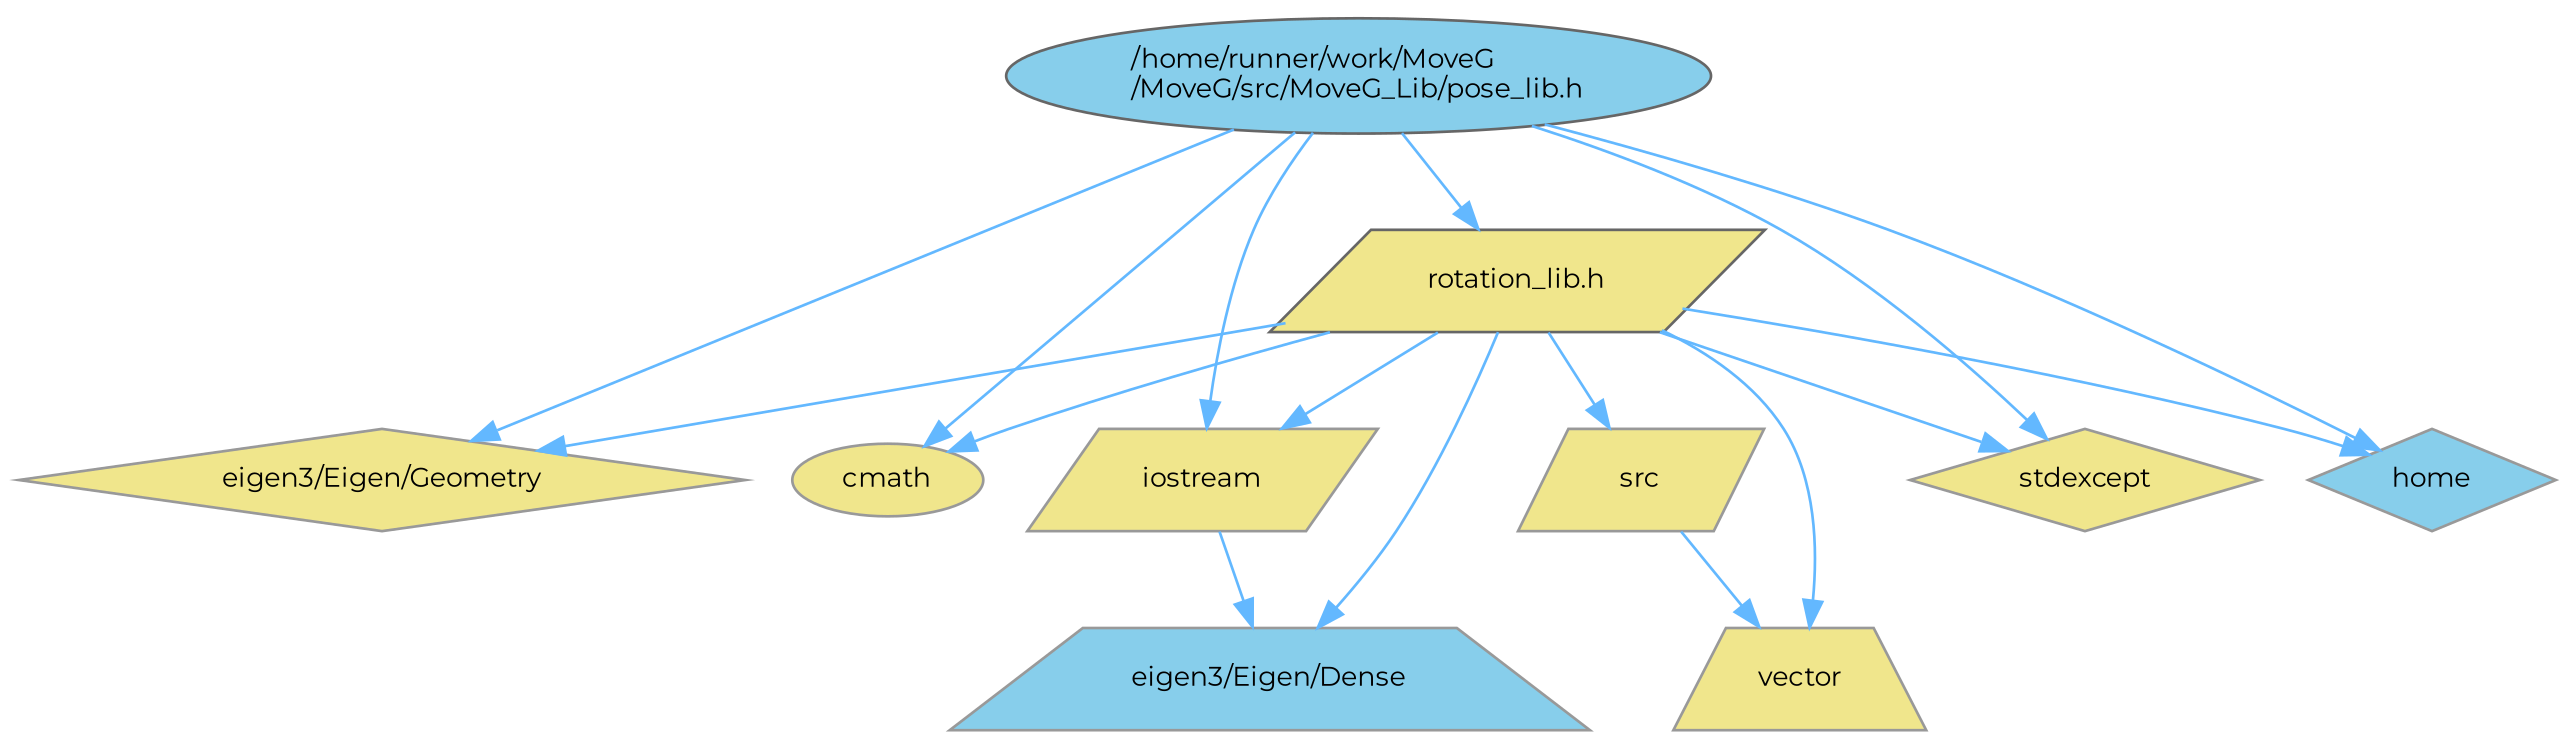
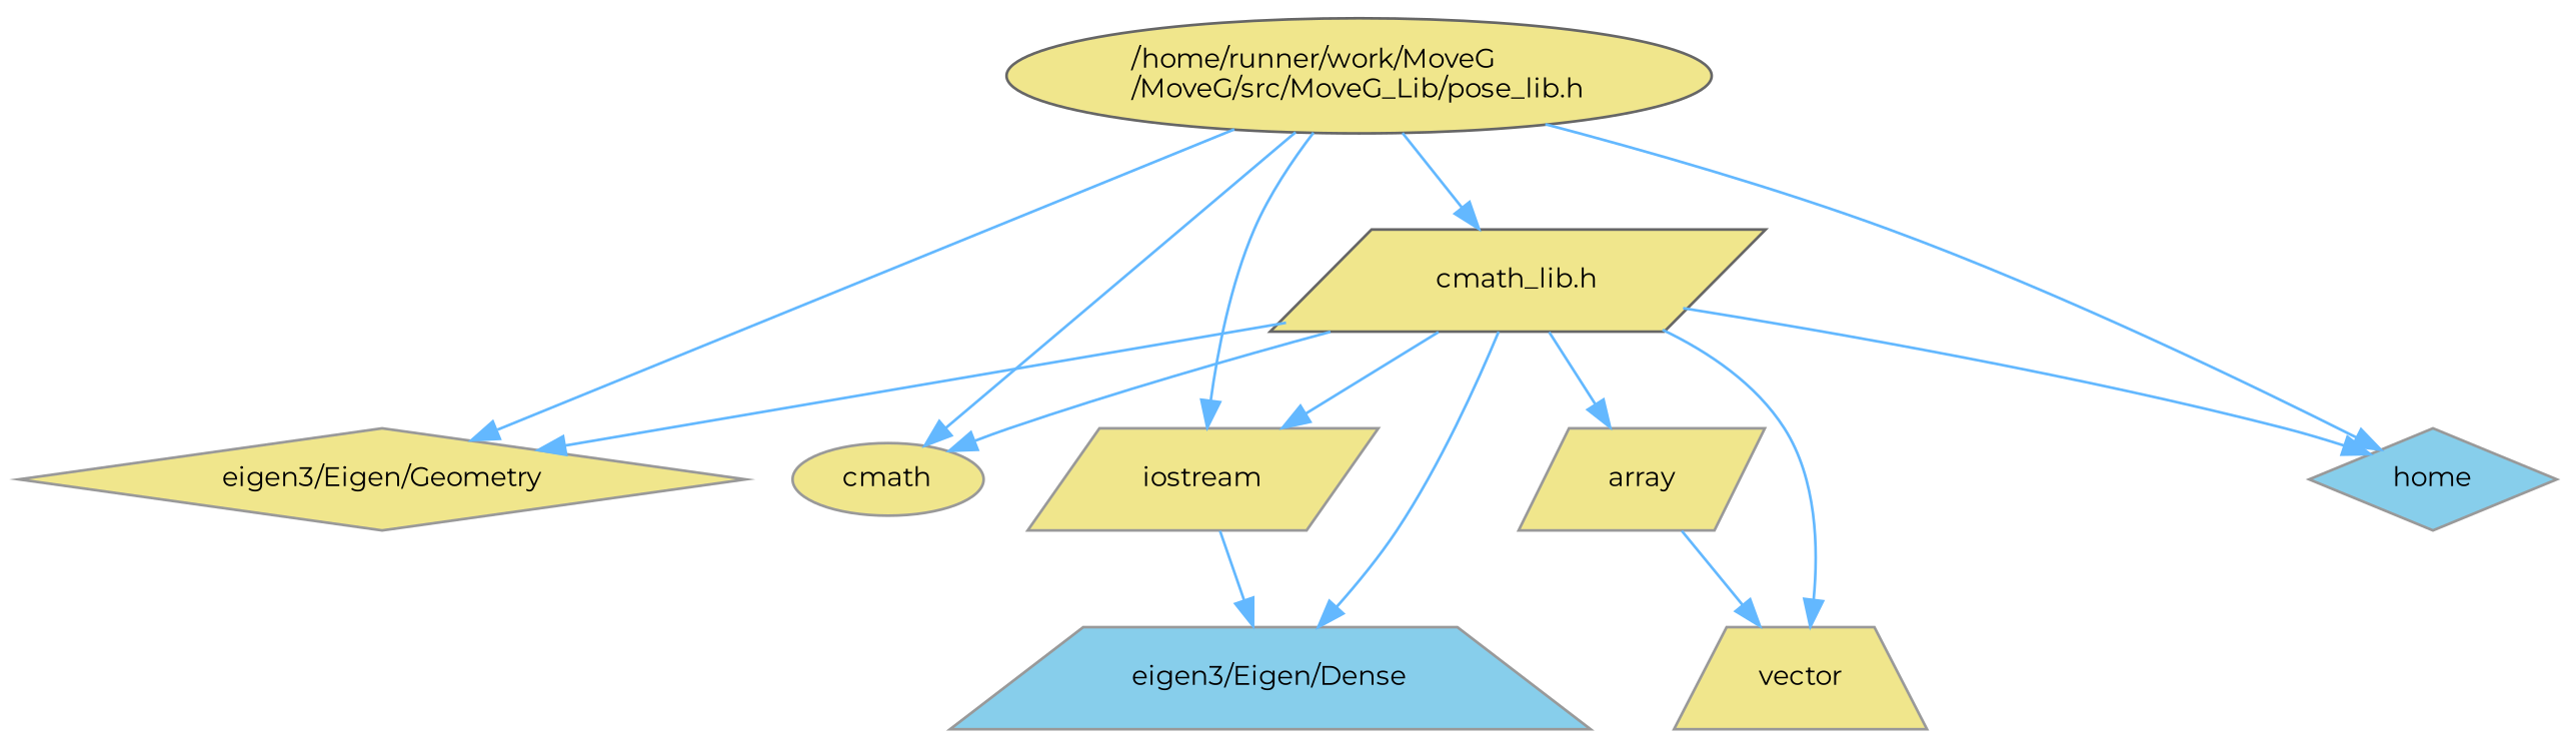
  digraph {
    fontname=Montserrat
    node [color=grey60 fillcolor=khaki fontname=Montserrat fontsize=10 shape=diamond style=filled]
    edge [color=steelblue1 fontname=Montserrat fontsize=10 labelfontname=Helvetica labelfontsize=10 style=solid]
-   n1 [color=gray40 fillcolor=skyblue fontcolor=black height=0.2 label="/home/runner/work/MoveG\l/MoveG/src/MoveG_Lib/pose_lib.h" shape=ellipse width=0.4]
+   n1 [color=gray40 fontcolor=black height=0.2 label="/home/runner/work/MoveG\l/MoveG/src/MoveG_Lib/pose_lib.h" shape=ellipse width=0.4]
    n2 [height=0.2 label="eigen3/Eigen/Geometry" width=0.4]
    n3 [height=0.2 label=cmath shape=ellipse width=0.4]
    n4 [height=0.2 label=iostream shape=parallelogram width=0.4]
-   n5 [height=0.2 label=stdexcept width=0.4]
    n6 [fillcolor=skyblue height=0.2 label=home width=0.4]
-   n7 [color=grey40 height=0.2 label="rotation_lib.h" shape=parallelogram width=0.4]
+   n7 [color=grey40 height=0.2 label="cmath_lib.h" shape=parallelogram width=0.4]
    n8 [fillcolor=skyblue height=0.2 label="eigen3/Eigen/Dense" shape=trapezium width=0.4]
    n9 [height=0.2 label=vector shape=trapezium width=0.4]
-   n10 [height=0.2 label=src shape=parallelogram width=0.4]
+   n10 [height=0.2 label=array shape=parallelogram width=0.4]
    n1 -> n2
    n1 -> n3
    n1 -> n4
-   n1 -> n5
    n1 -> n6
    n1 -> n7
    n4 -> n8
    n7 -> n2
    n7 -> n3
    n7 -> n4
-   n7 -> n5
    n7 -> n6
    n7 -> n8
    n7 -> n9
    n7 -> n10
    n10 -> n9
  }
